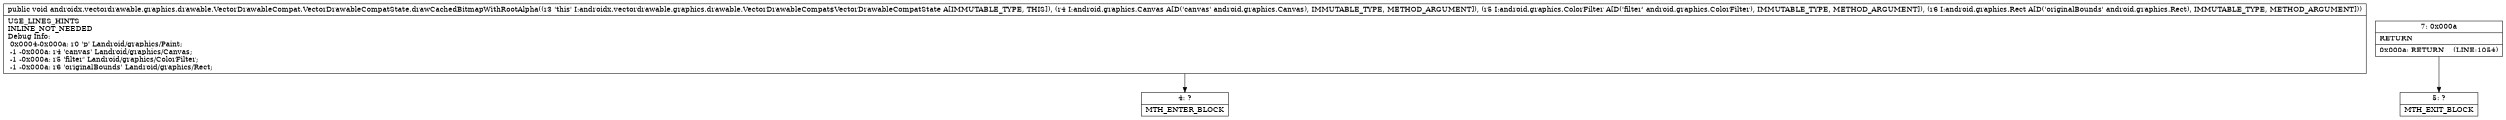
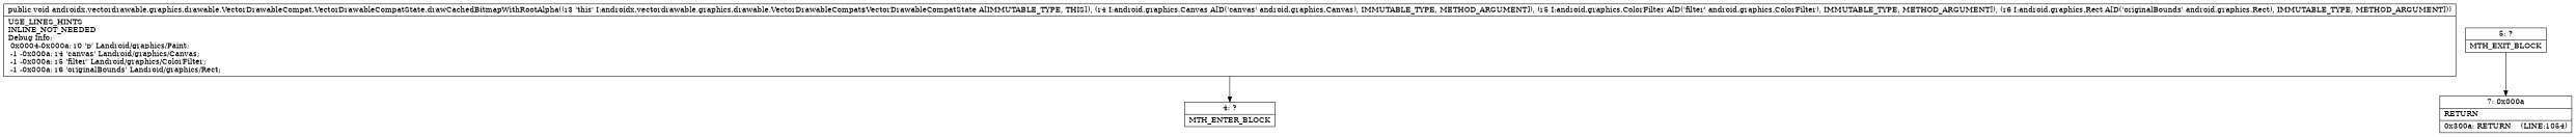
  digraph {
    node [shape=record]
    n1 [label="{4\:\ ?|MTH_ENTER_BLOCK\l}"]
-   n2 [label="{7\:\ 0x000a|RETURN\l|0x000a: RETURN    (LINE:1054)\l}"]
+   n2 [label="{7\:\ 0x000a|RETURN\l|0x300a: RETURN    (LINE:1054)\l}"]
    n3 [label="{5\:\ ?|MTH_EXIT_BLOCK\l}"]
    n4 [label="{public void androidx.vectordrawable.graphics.drawable.VectorDrawableCompat.VectorDrawableCompatState.drawCachedBitmapWithRootAlpha((r3 'this' I:androidx.vectordrawable.graphics.drawable.VectorDrawableCompat$VectorDrawableCompatState A[IMMUTABLE_TYPE, THIS]), (r4 I:android.graphics.Canvas A[D('canvas' android.graphics.Canvas), IMMUTABLE_TYPE, METHOD_ARGUMENT]), (r5 I:android.graphics.ColorFilter A[D('filter' android.graphics.ColorFilter), IMMUTABLE_TYPE, METHOD_ARGUMENT]), (r6 I:android.graphics.Rect A[D('originalBounds' android.graphics.Rect), IMMUTABLE_TYPE, METHOD_ARGUMENT]))  | USE_LINES_HINTS\lINLINE_NOT_NEEDED\lDebug Info:\l  0x0004\-0x000a: r0 'p' Landroid\/graphics\/Paint;\l  \-1 \-0x000a: r4 'canvas' Landroid\/graphics\/Canvas;\l  \-1 \-0x000a: r5 'filter' Landroid\/graphics\/ColorFilter;\l  \-1 \-0x000a: r6 'originalBounds' Landroid\/graphics\/Rect;\l}"]
-   n2 -> n3
+   n3 -> n2
    n4 -> n1
  }
